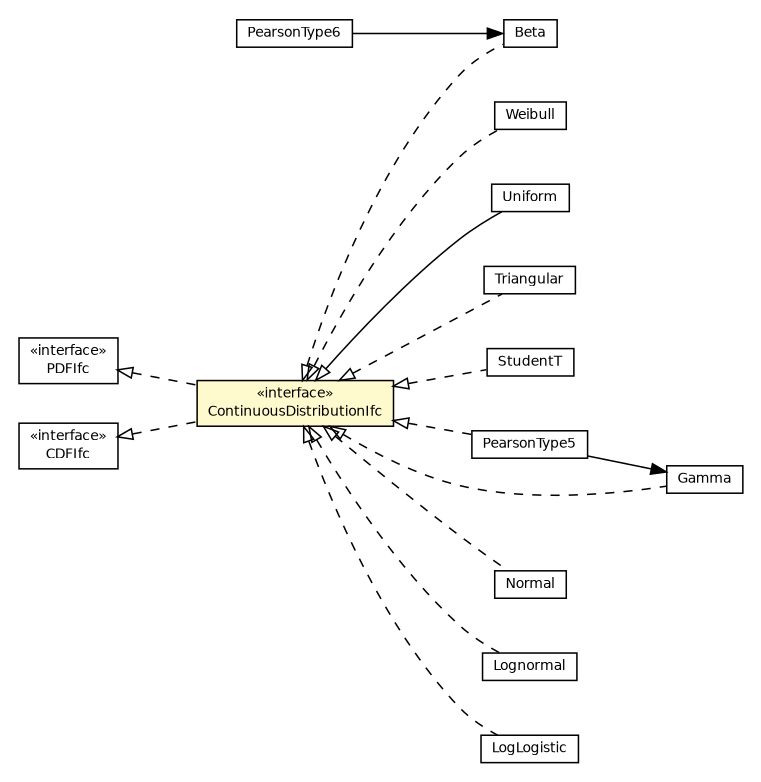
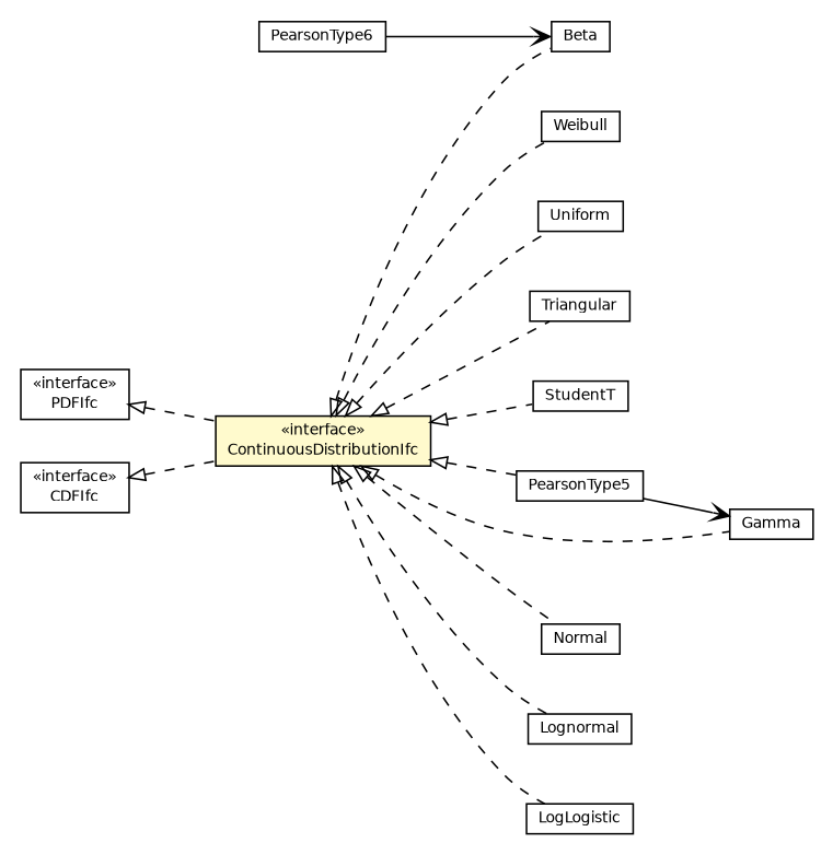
  digraph {
    nodesep=0.25
    rankdir=LR
    ranksep=0.5
    node [fontcolor=black fontname=Helvetica fontsize=9.0 shape=plaintext]
    edge [fontname=Helvetica fontsize=10 headport=p labelfontname=Helvetica labelfontsize=10 tailport=p arrowtail=empty dir=back style=dashed]
    n1 [label=<<table title="jsl.utilities.random.distributions.Weibull" border="0" cellborder="1" cellspacing="0" cellpadding="2" port="p" href="./Weibull.html"> 		<tr><td><table border="0" cellspacing="0" cellpadding="1"> <tr><td align="center" balign="center"> Weibull </td></tr> 		</table></td></tr> 		</table>>]
    n2 [label=<<table title="jsl.utilities.random.distributions.Uniform" border="0" cellborder="1" cellspacing="0" cellpadding="2" port="p" href="./Uniform.html"> 		<tr><td><table border="0" cellspacing="0" cellpadding="1"> <tr><td align="center" balign="center"> Uniform </td></tr> 		</table></td></tr> 		</table>>]
    n3 [label=<<table title="jsl.utilities.random.distributions.Triangular" border="0" cellborder="1" cellspacing="0" cellpadding="2" port="p" href="./Triangular.html"> 		<tr><td><table border="0" cellspacing="0" cellpadding="1"> <tr><td align="center" balign="center"> Triangular </td></tr> 		</table></td></tr> 		</table>>]
    n4 [label=<<table title="jsl.utilities.random.distributions.StudentT" border="0" cellborder="1" cellspacing="0" cellpadding="2" port="p" href="./StudentT.html"> 		<tr><td><table border="0" cellspacing="0" cellpadding="1"> <tr><td align="center" balign="center"> StudentT </td></tr> 		</table></td></tr> 		</table>>]
    n5 [label=<<table title="jsl.utilities.random.distributions.PearsonType6" border="0" cellborder="1" cellspacing="0" cellpadding="2" port="p" href="./PearsonType6.html"> 		<tr><td><table border="0" cellspacing="0" cellpadding="1"> <tr><td align="center" balign="center"> PearsonType6 </td></tr> 		</table></td></tr> 		</table>>]
    n6 [label=<<table title="jsl.utilities.random.distributions.Beta" border="0" cellborder="1" cellspacing="0" cellpadding="2" port="p" href="./Beta.html"> 		<tr><td><table border="0" cellspacing="0" cellpadding="1"> <tr><td align="center" balign="center"> Beta </td></tr> 		</table></td></tr> 		</table>>]
    n7 [label=<<table title="jsl.utilities.random.distributions.PearsonType5" border="0" cellborder="1" cellspacing="0" cellpadding="2" port="p" href="./PearsonType5.html"> 		<tr><td><table border="0" cellspacing="0" cellpadding="1"> <tr><td align="center" balign="center"> PearsonType5 </td></tr> 		</table></td></tr> 		</table>>]
    n8 [label=<<table title="jsl.utilities.random.distributions.Gamma" border="0" cellborder="1" cellspacing="0" cellpadding="2" port="p" href="./Gamma.html"> 		<tr><td><table border="0" cellspacing="0" cellpadding="1"> <tr><td align="center" balign="center"> Gamma </td></tr> 		</table></td></tr> 		</table>>]
    n9 [label=<<table title="jsl.utilities.random.distributions.PDFIfc" border="0" cellborder="1" cellspacing="0" cellpadding="2" port="p" href="./PDFIfc.html"> 		<tr><td><table border="0" cellspacing="0" cellpadding="1"> <tr><td align="center" balign="center"> &#171;interface&#187; </td></tr> <tr><td align="center" balign="center"> PDFIfc </td></tr> 		</table></td></tr> 		</table>>]
    n10 [label=<<table title="jsl.utilities.random.distributions.ContinuousDistributionIfc" border="0" cellborder="1" cellspacing="0" cellpadding="2" port="p" bgcolor="lemonChiffon" href="./ContinuousDistributionIfc.html"> 		<tr><td><table border="0" cellspacing="0" cellpadding="1"> <tr><td align="center" balign="center"> &#171;interface&#187; </td></tr> <tr><td align="center" balign="center"> ContinuousDistributionIfc </td></tr> 		</table></td></tr> 		</table>>]
    n11 [label=<<table title="jsl.utilities.random.distributions.Normal" border="0" cellborder="1" cellspacing="0" cellpadding="2" port="p" href="./Normal.html"> 		<tr><td><table border="0" cellspacing="0" cellpadding="1"> <tr><td align="center" balign="center"> Normal </td></tr> 		</table></td></tr> 		</table>>]
    n12 [label=<<table title="jsl.utilities.random.distributions.Lognormal" border="0" cellborder="1" cellspacing="0" cellpadding="2" port="p" href="./Lognormal.html"> 		<tr><td><table border="0" cellspacing="0" cellpadding="1"> <tr><td align="center" balign="center"> Lognormal </td></tr> 		</table></td></tr> 		</table>>]
    n13 [label=<<table title="jsl.utilities.random.distributions.LogLogistic" border="0" cellborder="1" cellspacing="0" cellpadding="2" port="p" href="./LogLogistic.html"> 		<tr><td><table border="0" cellspacing="0" cellpadding="1"> <tr><td align="center" balign="center"> LogLogistic </td></tr> 		</table></td></tr> 		</table>>]
    n14 [label=<<table title="jsl.utilities.random.distributions.CDFIfc" border="0" cellborder="1" cellspacing="0" cellpadding="2" port="p" href="./CDFIfc.html"> 		<tr><td><table border="0" cellspacing="0" cellpadding="1"> <tr><td align="center" balign="center"> &#171;interface&#187; </td></tr> <tr><td align="center" balign="center"> CDFIfc </td></tr> 		</table></td></tr> 		</table>>]
-   n5 -> n6 [arrowhead=normal color=black fontcolor=black fontsize=10.0 arrowtail="" dir="" style=""]
-   n7 -> n8 [arrowhead=normal color=black fontcolor=black fontsize=10.0 arrowtail="" dir="" style=""]
+   n5 -> n6 [arrowhead=open color=black fontcolor=black fontsize=10.0 arrowtail="" dir="" style=""]
+   n7 -> n8 [arrowhead=open color=black fontcolor=black fontsize=10.0 arrowtail="" dir="" style=""]
    n9 -> n10
    n10 -> n1
-   n10 -> n2 [style=solid]
+   n10 -> n2
    n10 -> n3
    n10 -> n4
    n10 -> n6
    n10 -> n7
    n10 -> n8
    n10 -> n11
    n10 -> n12
    n10 -> n13
    n14 -> n10
  }
